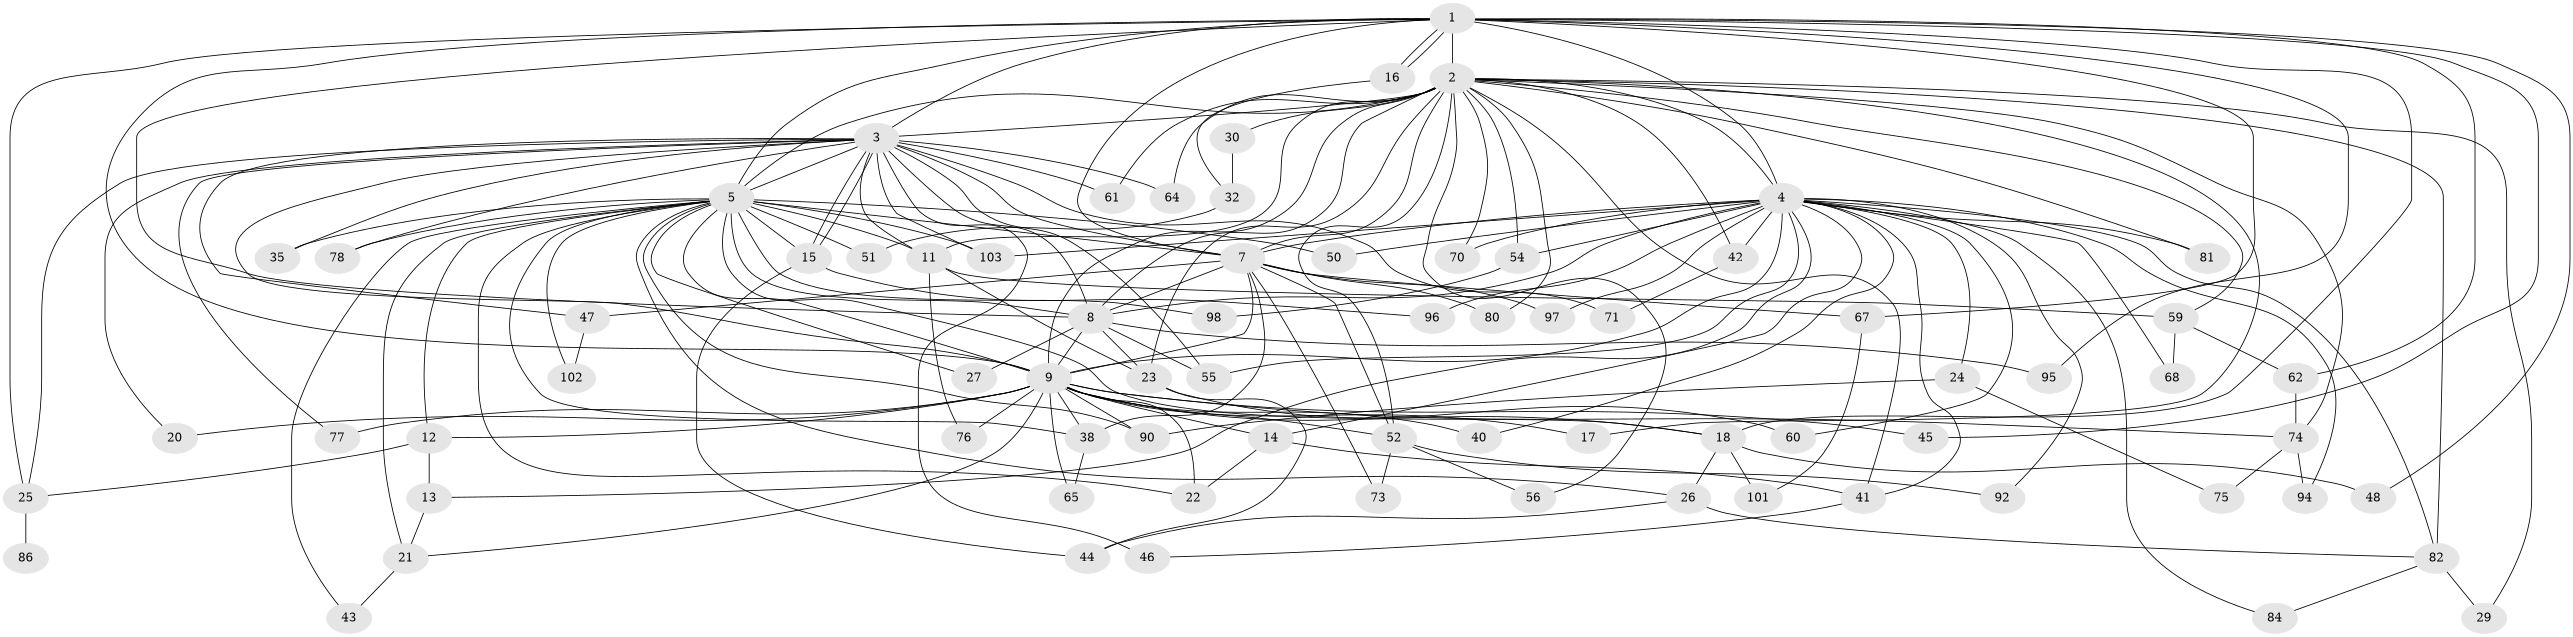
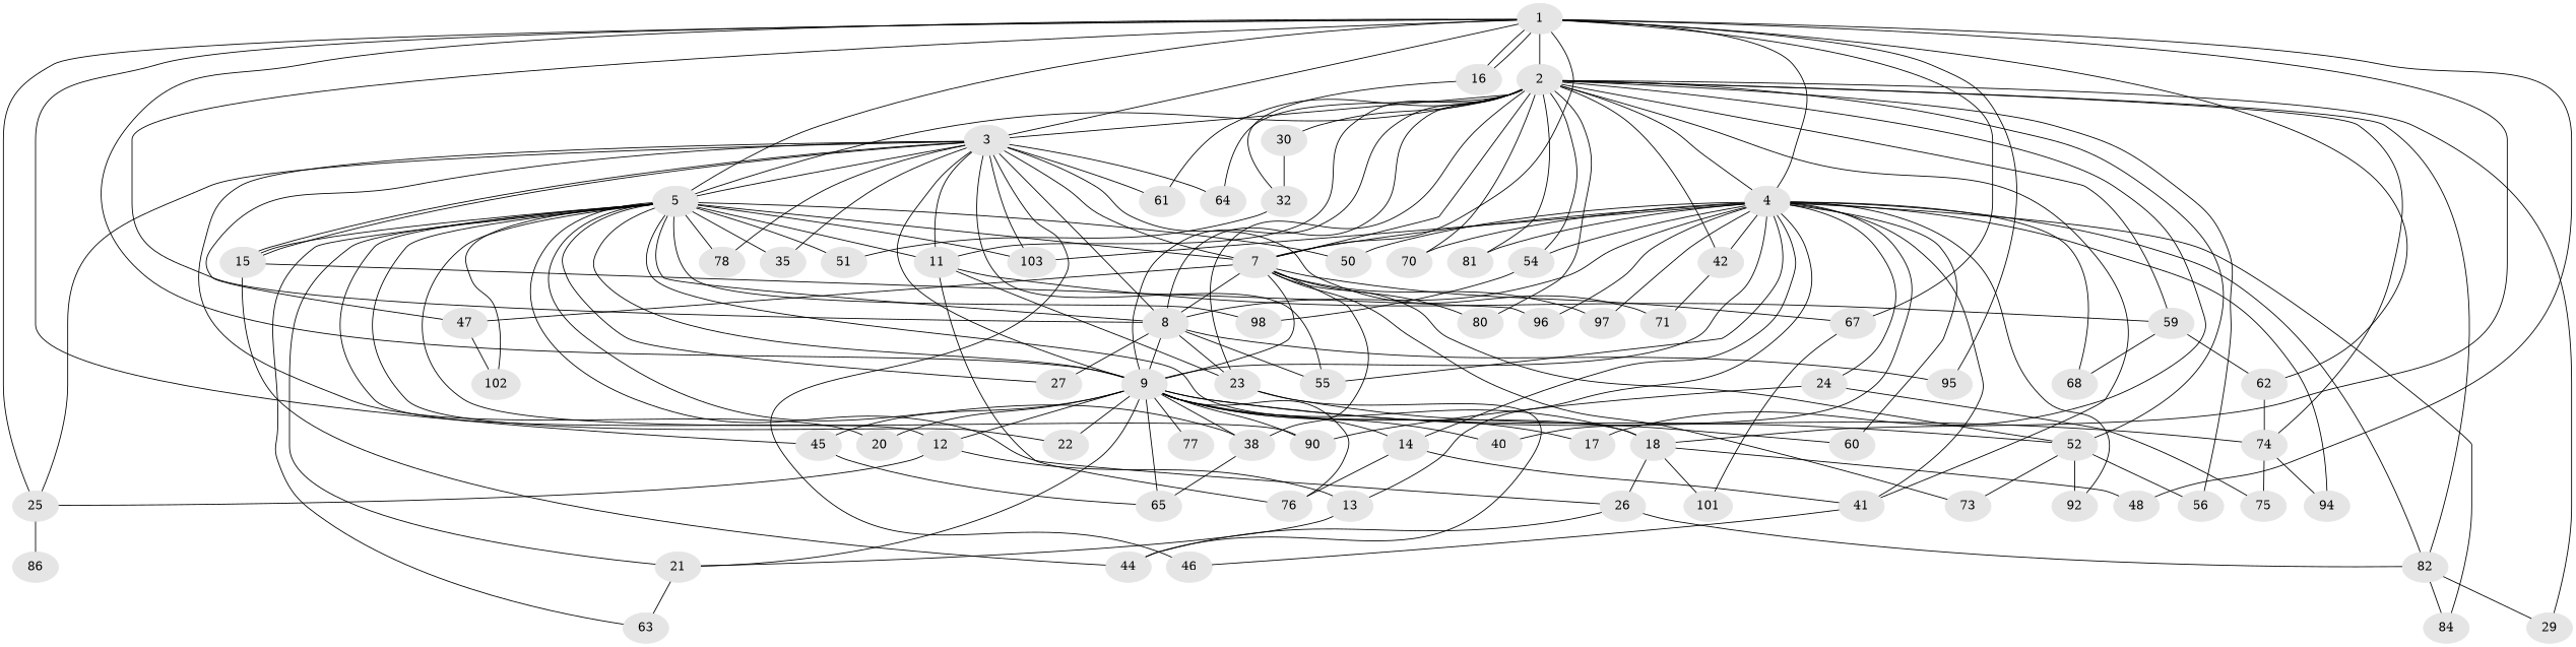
  graph {
    node [color=gray90 style=filled]
    1 [super="+37"]
    2 [super="+10"]
    3 [super="+33"]
    4 [super="+6"]
    5 [super="+31"]
    7 [super="+29"]
    8 [super="+83"]
    9 [super="+28"]
    16
    18 [super="+38"]
    25 [super="+39"]
    45
    48
    62
    67 [super="+93"]
    95
    11 [super="+88"]
    17
    23 [super="+43"]
    30
    41
    42
    52 [super="+84"]
    54
    56
    59 [super="+60"]
    61
    64
    70
    74 [super="+79"]
    80
    81
    82 [super="+91"]
    n34 [label=29]
    15 [super="+19"]
    20
    35
    46 [super="+49"]
    47
    55 [super="+89"]
    71
    77
    78
    103
    13
    14 [super="+58"]
    24
    40
    50
    n50 [label=60]
    68
    n52 [label=84]
    92
    94
    96
    97
    12 [super="+34"]
    21 [super="+53"]
    22 [super="+57"]
    26
    27
    n62 [label=38 super="+87"]
    51
-   63 [label=43]
+   63
    90 [super="+100"]
    98
    102
    73
    65 [super="+69"]
    76
    32
    101
    86
    44 [super="+72"]
    75
    1 -- 2 [weight=2]
    1 -- 3
    1 -- 4 [weight=3]
    1 -- 5
    1 -- 7
    1 -- 8
    1 -- 9
    1 -- 16
    1 -- 16
    1 -- 18
    1 -- 25 [weight=2]
    1 -- 45
    1 -- 48
    1 -- 62
    1 -- 67 [weight=2]
    1 -- 95
    2 -- 3 [weight=2]
    2 -- 4 [weight=4]
    2 -- 5 [weight=3]
    2 -- 7 [weight=2]
    2 -- 8 [weight=2]
    2 -- 9 [weight=2]
    2 -- 11
    2 -- 17
    2 -- 23
    2 -- 30 [weight=2]
    2 -- 41
    2 -- 42
    2 -- 52
    2 -- 54
    2 -- 56
    2 -- 59
    2 -- 61
    2 -- 64
    2 -- 70
    2 -- 74
    2 -- 80
    2 -- 81
    2 -- 82
    2 -- n34
    3 -- 5
    3 -- 7
    3 -- 8 [weight=2]
    3 -- 9 [weight=2]
    3 -- 25
    3 -- 11
    3 -- 61
    3 -- 64
    3 -- 15
    3 -- 15
    3 -- 20
    3 -- 35
    3 -- 46 [weight=2]
    3 -- 47
    3 -- 55
    3 -- 71
-   3 -- 77
    3 -- 78
    3 -- 103 [weight=2]
    4 -- 7 [weight=2]
    4 -- 8 [weight=2]
    4 -- 9 [weight=3]
    4 -- 41
    4 -- 42
    4 -- 54
    4 -- 70
    4 -- 81
    4 -- 82
    4 -- 55
    4 -- 103
    4 -- 13
    4 -- 14
    4 -- 24
    4 -- 40
    4 -- 50
    4 -- n50
    4 -- 68
    4 -- n52
    4 -- 92
    4 -- 94
    4 -- 96
    4 -- 97
    5 -- 7 [weight=2]
    5 -- 8
    5 -- 9
    5 -- 18
    5 -- 11
    5 -- 15
    5 -- 35
    5 -- 78
    5 -- 103
    5 -- 50
    5 -- 12
    5 -- 21
    5 -- 22
    5 -- 26
    5 -- 27
    5 -- n62
    5 -- 51
    5 -- 63
    5 -- 90
    5 -- 98
    5 -- 102
    7 -- 8
    7 -- 9
    7 -- 67
    7 -- 52
    7 -- 80
    7 -- 47
    7 -- 97
    7 -- n62
    7 -- 73
    8 -- 9
    8 -- 95
    8 -- 23
    8 -- 55
    8 -- 27
    9 -- 18
    9 -- 45
    9 -- 17
    9 -- 52
    9 -- 74
    9 -- 20
    9 -- 77
    9 -- 14
    9 -- 40
    9 -- 12
    9 -- 21
    9 -- 22
    9 -- n62
    9 -- 90
    9 -- 65
    9 -- 76
    16 -- 32
    18 -- 48
    18 -- 26
    18 -- 101
    25 -- 86
+   45 -- 65
    62 -- 74
    67 -- 101
    11 -- 23
    11 -- 59 [weight=2]
    11 -- 76
    23 -- n50
    23 -- 44
    30 -- 32
    41 -- 46
    42 -- 71
    52 -- 56
    52 -- 92
    52 -- 73
    54 -- 98
    59 -- 62
    59 -- 68
    74 -- 94
    74 -- 75
    82 -- n34
    82 -- n52
    15 -- 96
    15 -- 44
    47 -- 102
    13 -- 21
    14 -- 41
-   14 -- 22
+   14 -- 76
    24 -- 90
    24 -- 75
    12 -- 25
    12 -- 13
    21 -- 63
    26 -- 82
    26 -- 44
    n62 -- 65
    32 -- 51
  }
